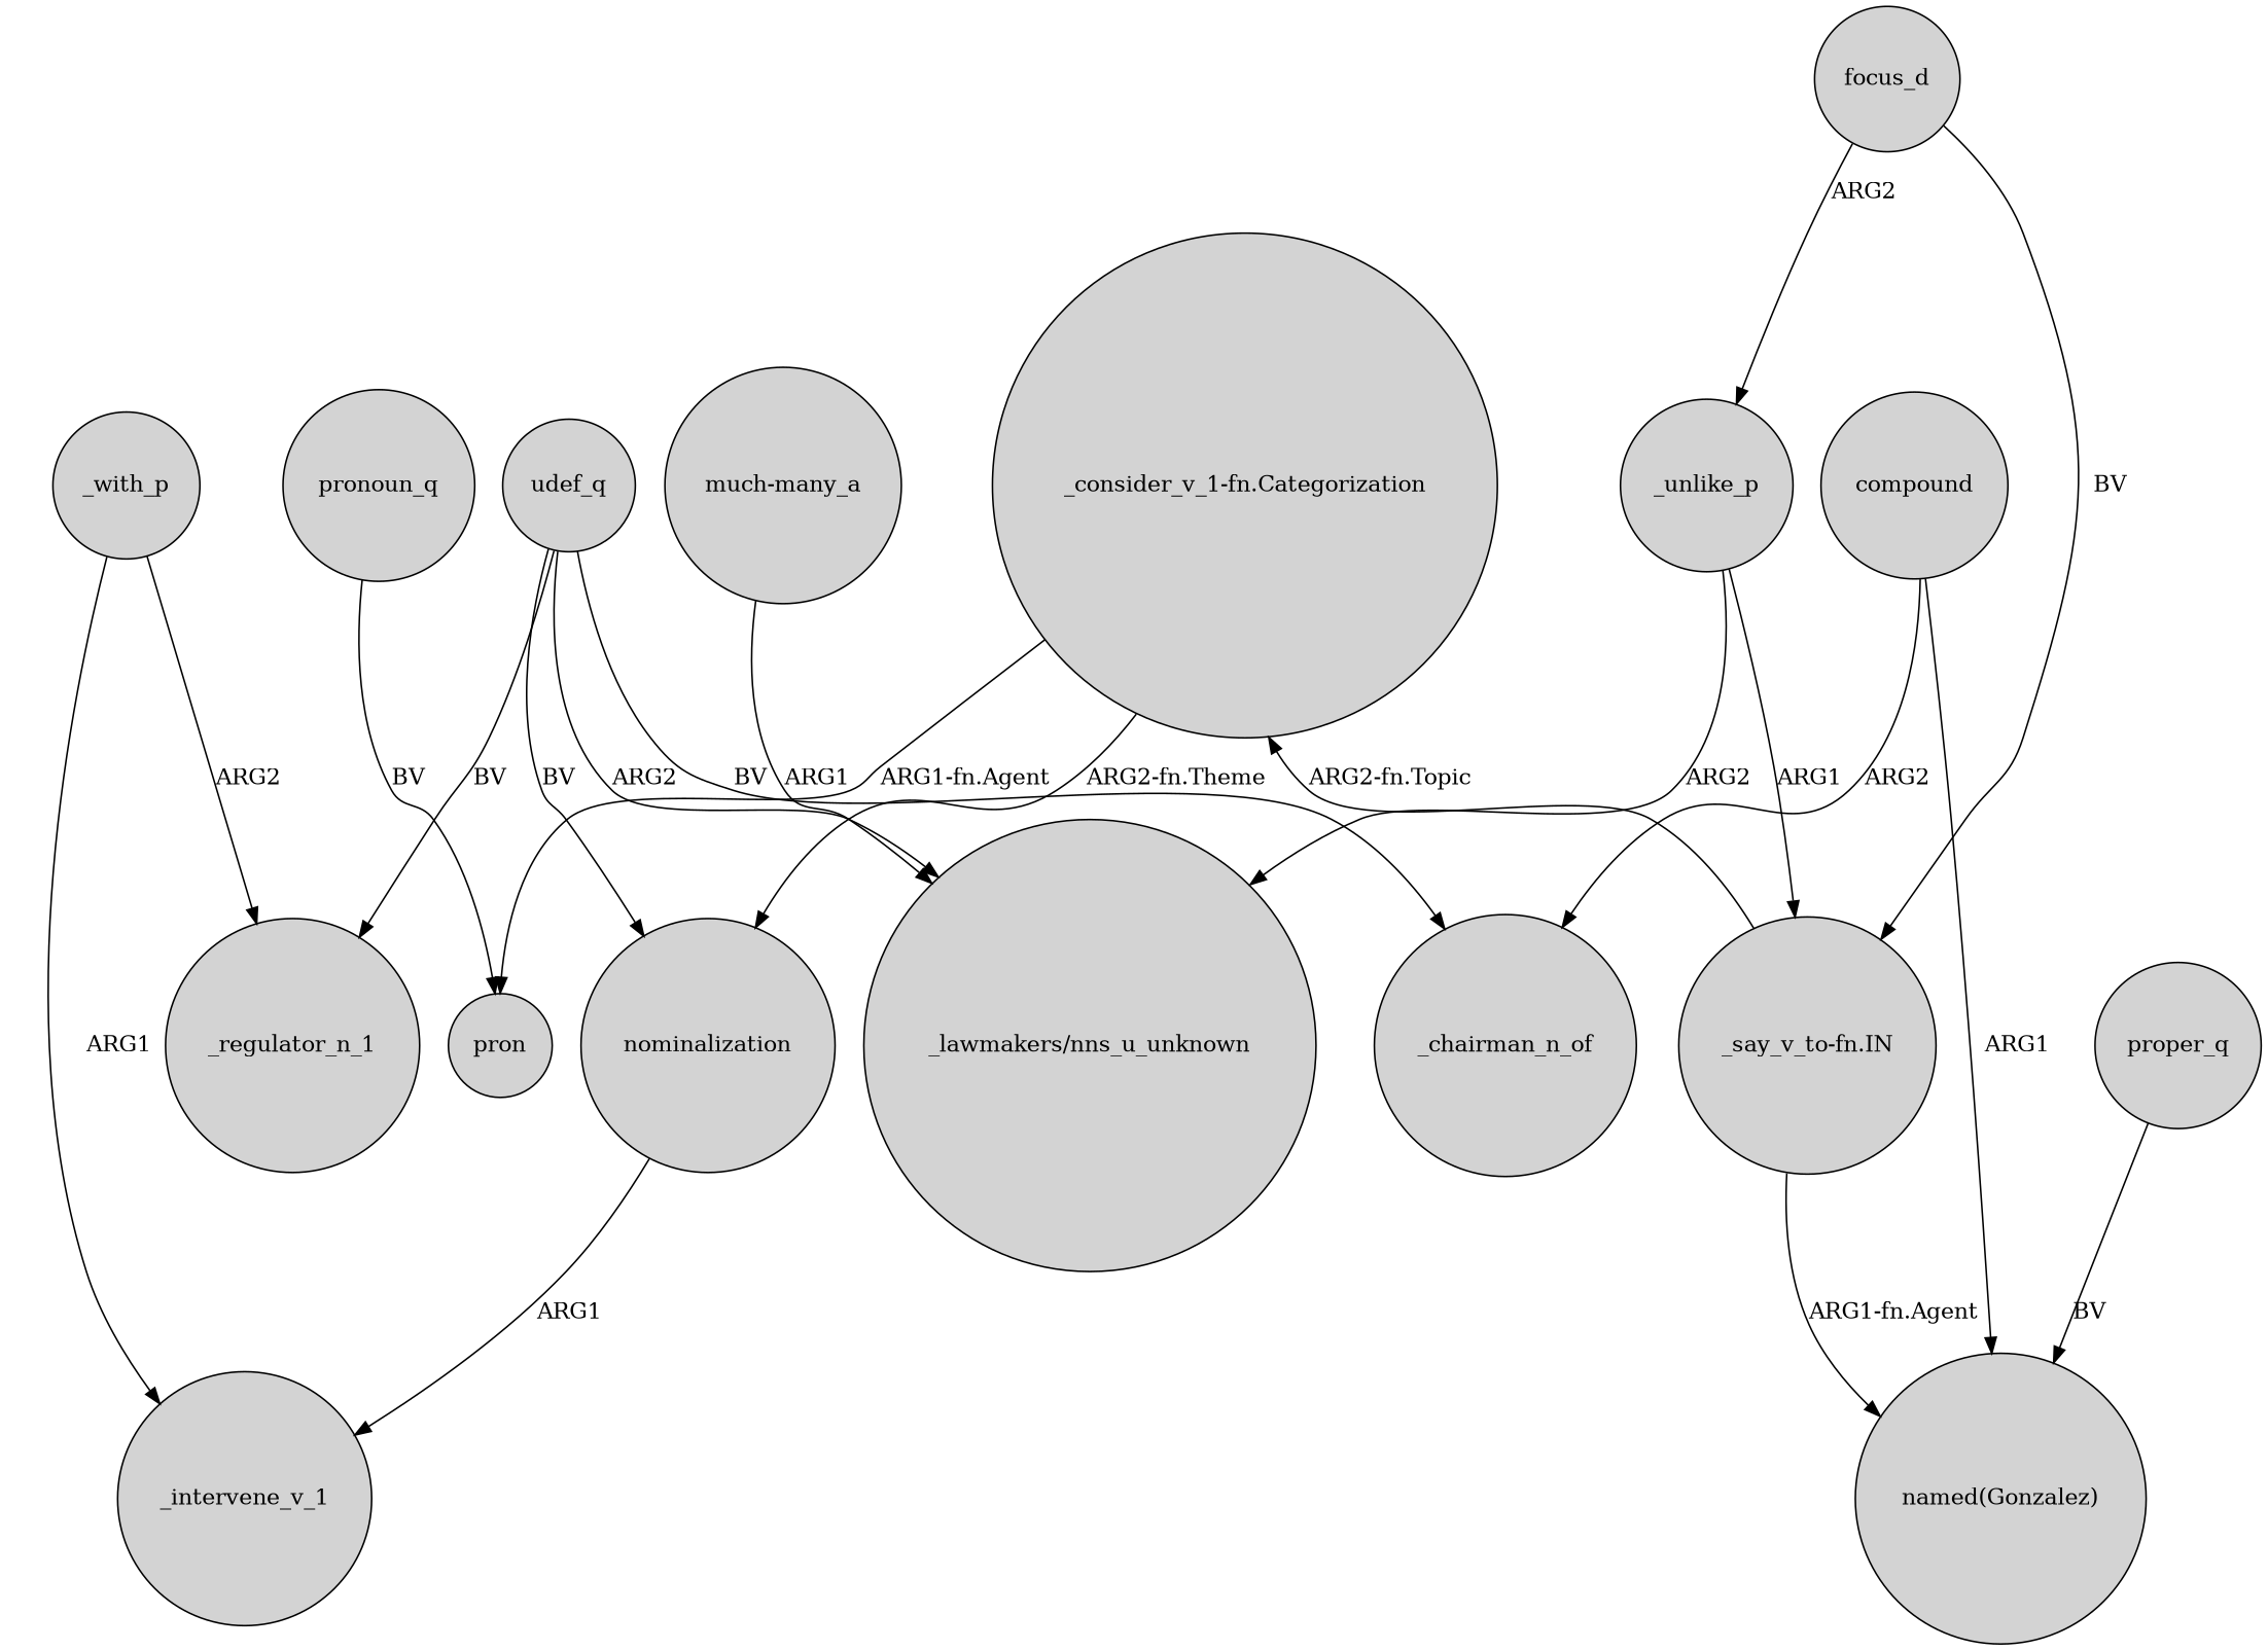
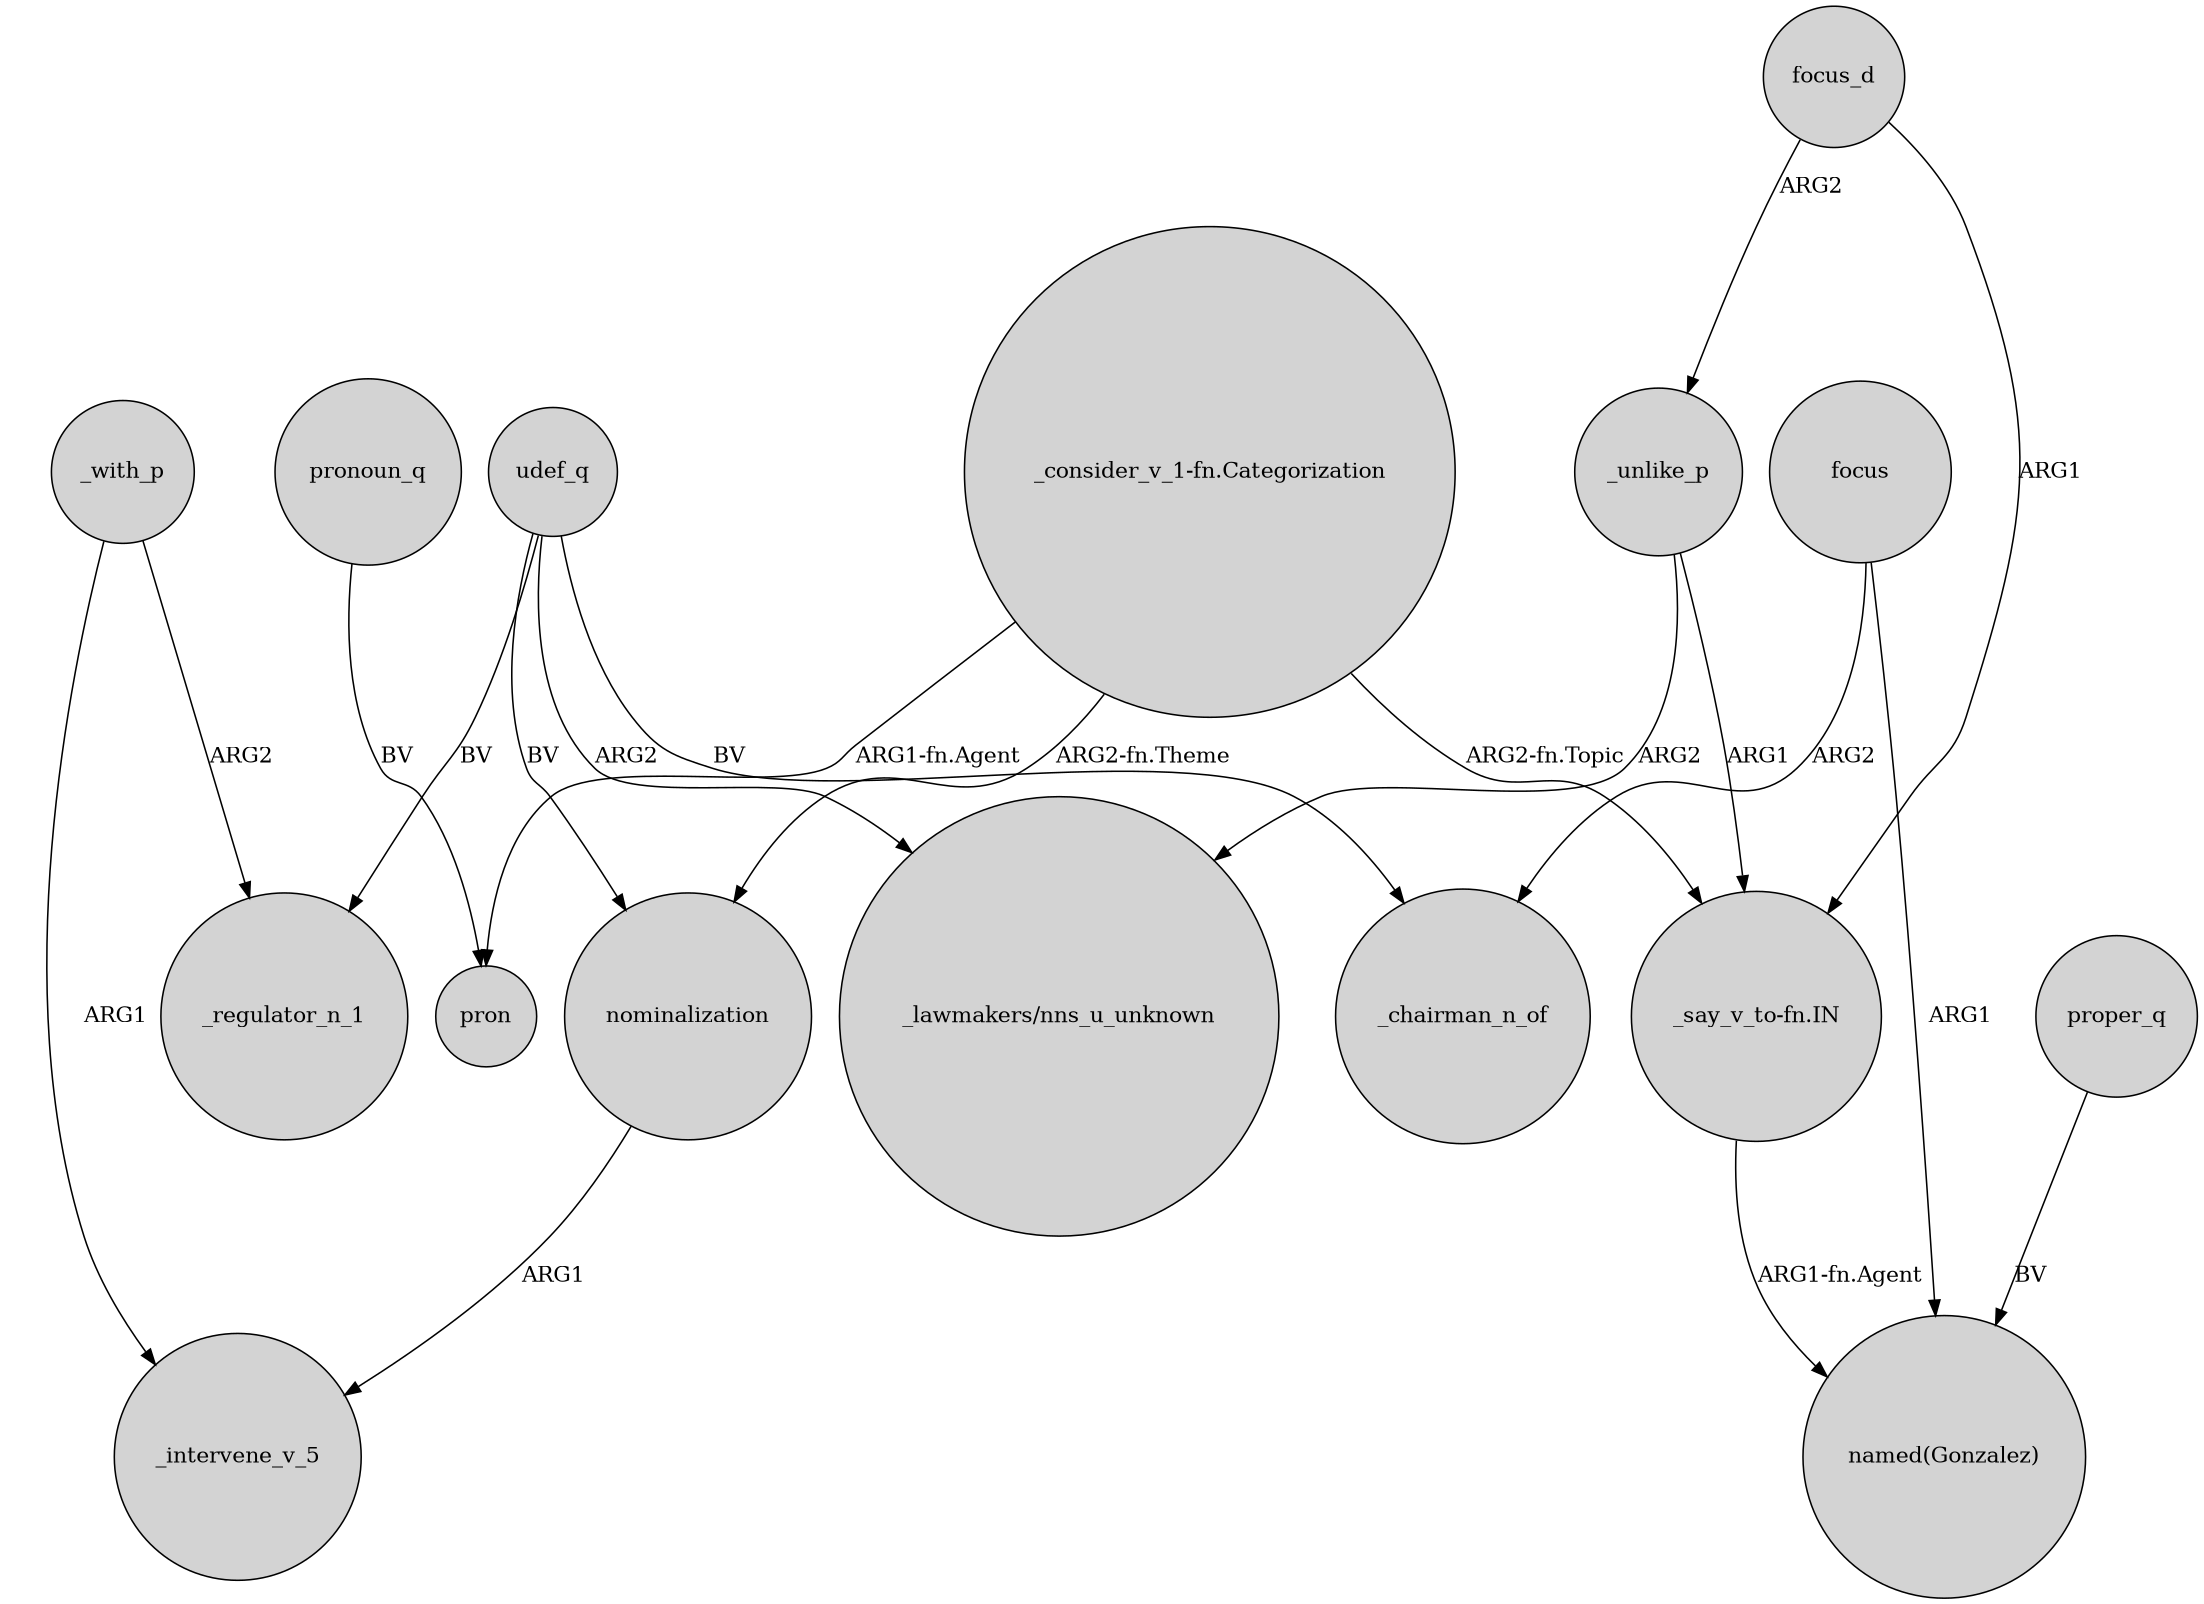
  digraph {
    node [shape=circle style=filled]
    "_consider_v_1-fn.Categorization"
    pron
    nominalization
-   _intervene_v_1
+   _intervene_v_1 [label=_intervene_v_5]
    "_say_v_to-fn.IN"
    "named(Gonzalez)"
    udef_q
    "_lawmakers/nns_u_unknown"
    _chairman_n_of
    _regulator_n_1
    _unlike_p
    proper_q
-   "much-many_a"
    _with_p
    pronoun_q
-   compound
+   compound [label=focus]
    focus_d
    "_consider_v_1-fn.Categorization" -> pron [label="ARG1-fn.Agent"]
    "_consider_v_1-fn.Categorization" -> nominalization [label="ARG2-fn.Theme"]
    nominalization -> _intervene_v_1 [label=ARG1]
-   "_say_v_to-fn.IN" -> "_consider_v_1-fn.Categorization" [label="ARG2-fn.Topic"]
+   "_consider_v_1-fn.Categorization" -> "_say_v_to-fn.IN" [label="ARG2-fn.Topic"]
    "_say_v_to-fn.IN" -> "named(Gonzalez)" [label="ARG1-fn.Agent"]
    udef_q -> nominalization [label=BV]
    udef_q -> "_lawmakers/nns_u_unknown" [label=ARG2]
    udef_q -> _chairman_n_of [label=BV]
    udef_q -> _regulator_n_1 [label=BV]
    _unlike_p -> "_say_v_to-fn.IN" [label=ARG1]
    _unlike_p -> "_lawmakers/nns_u_unknown" [label=ARG2]
    proper_q -> "named(Gonzalez)" [label=BV]
-   "much-many_a" -> "_lawmakers/nns_u_unknown" [label=ARG1]
    _with_p -> _intervene_v_1 [label=ARG1]
    _with_p -> _regulator_n_1 [label=ARG2]
    pronoun_q -> pron [label=BV]
    compound -> "named(Gonzalez)" [label=ARG1]
    compound -> _chairman_n_of [label=ARG2]
-   focus_d -> "_say_v_to-fn.IN" [label=BV]
+   focus_d -> "_say_v_to-fn.IN" [label=ARG1]
    focus_d -> _unlike_p [label=ARG2]
  }
